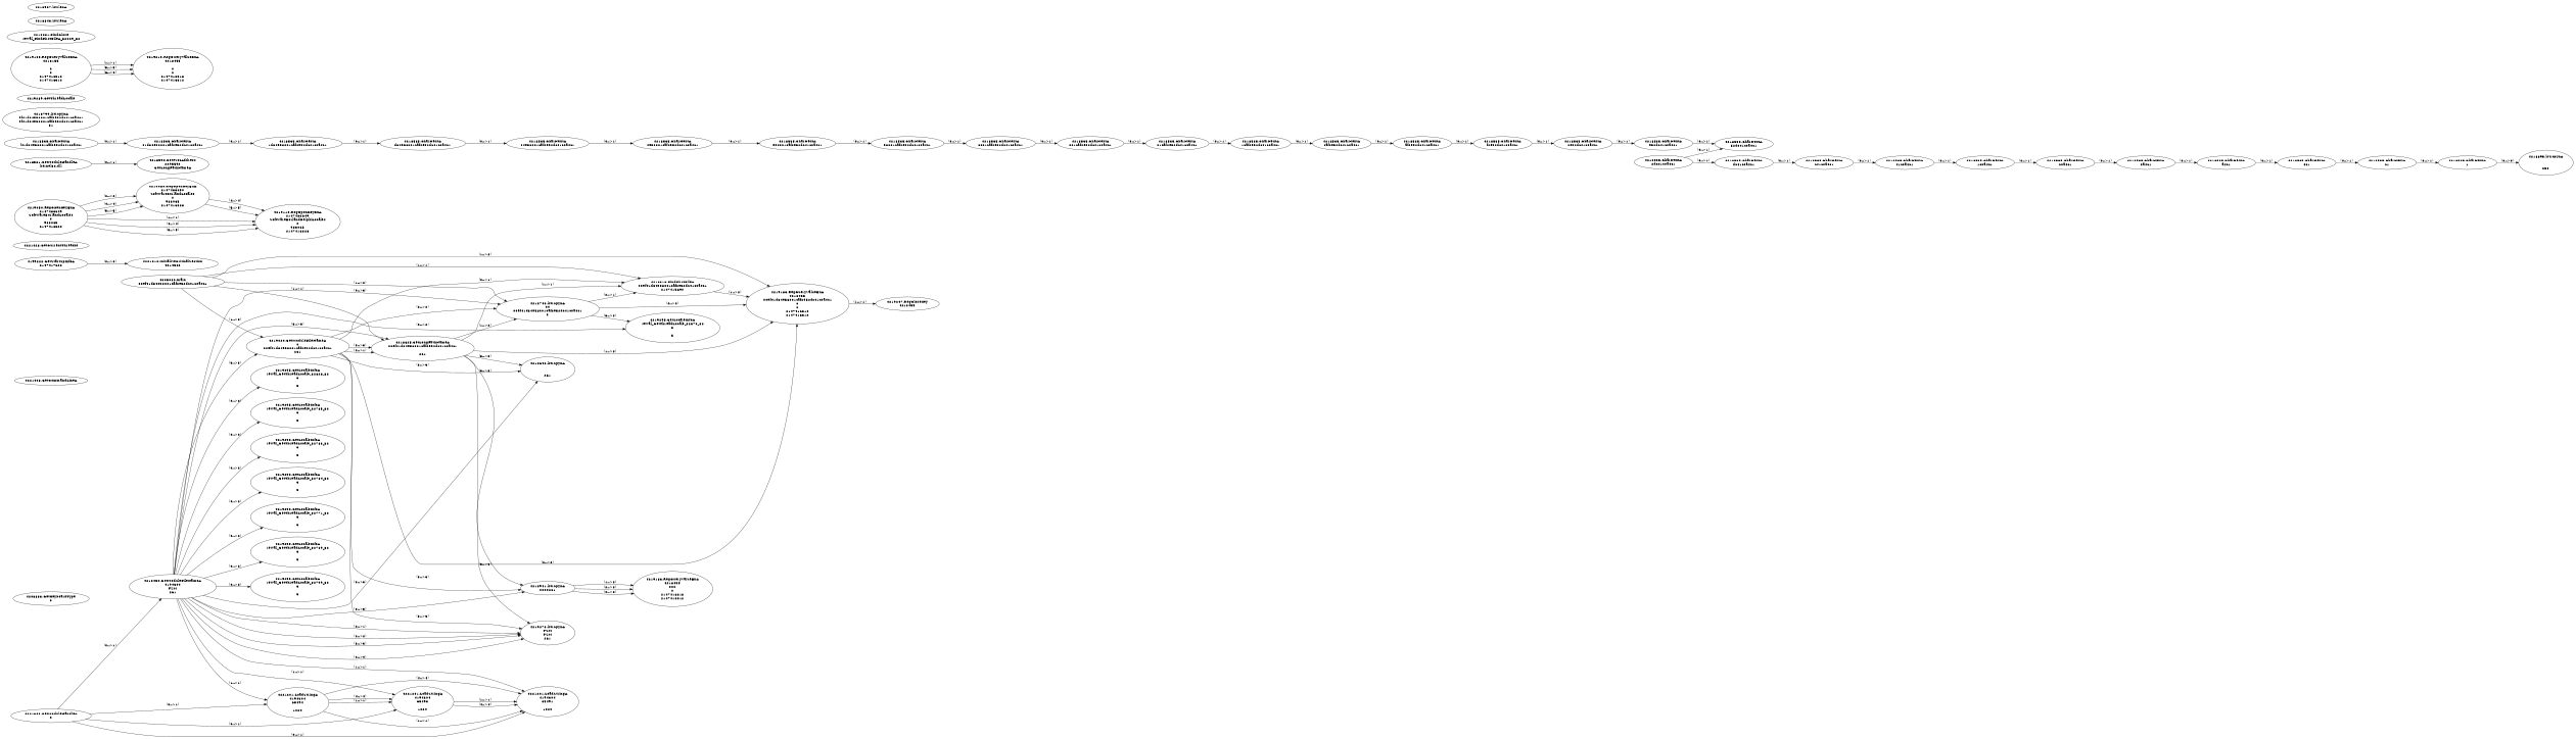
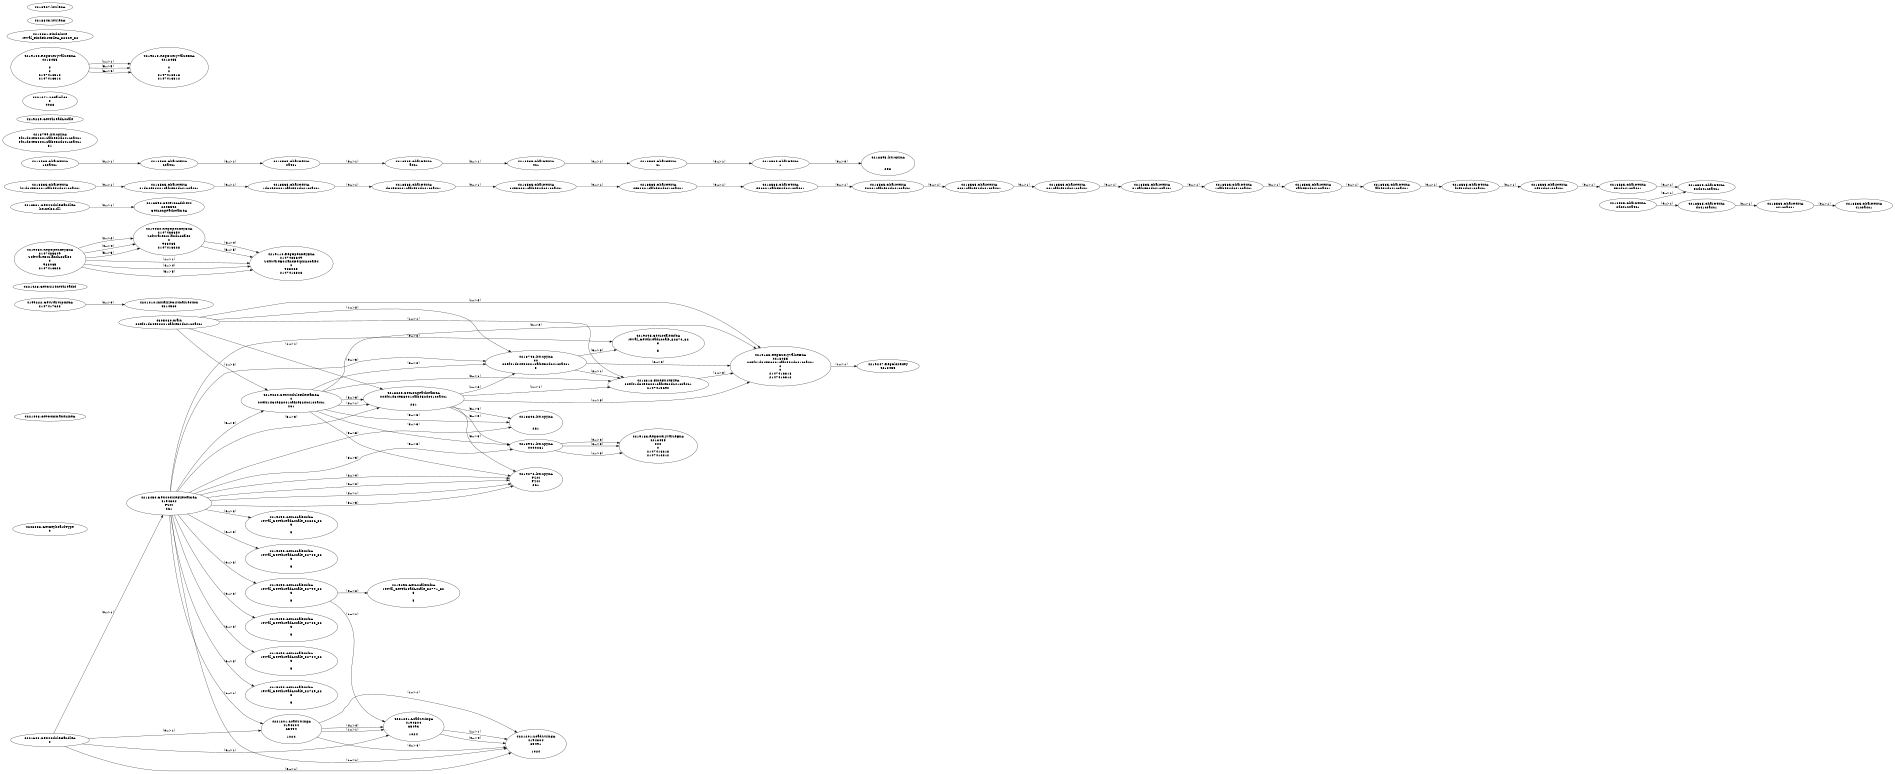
  digraph {
    rankdir=LR
    n1 [label="4305080.main\n00ef41d34e58001caf2e52dc41c0a4c1"]
    n2 [label="4219020.GetModuleFileNameA\n0\n00ef41d34e58001caf2e52dc41c0a4c1\n261"]
    n3 [label="4218625.GetLongPathNameA\n00ef41d34e58001caf2e52dc41c0a4c1\n\n261"]
    n4 [label="4218746.lstrcpynA\n00\n00ef41d34e58001caf2e52dc41c0a4c1\n3"]
    n5 [label="4218818.FindFirstFileA\n00ef41d34e58001caf2e52dc41c0a4c1\n2147415690"]
    n6 [label="4219183.RegQueryValueExA\n4218455\n00ef41d34e58001caf2e52dc41c0a4c1\n0\n0\n2147416318\n2147416312"]
    n7 [label="4219276.lstrcpynA\nPZM\nPZM\n261"]
    n8 [label="4218646.lstrcpynA\n\n\n261"]
    n9 [label="4218941.lstrcpynA\n0000261"]
    n10 [label="4219295.GetLocaleInfoA\nretval_GetThreadLocale_32870_32\n3\n\n5"]
    n11 [label="4219247.RegCloseKey\n4218455"]
    n12 [label="4221648.GetModuleHandleA\n0"]
    n13 [label="4218450.GetModuleFileNameA\n4194304\nPZM\n261"]
    n14 [label="4221201.LoadStringA\n4194304\n65494\n\n1024"]
    n15 [label="4221201.LoadStringA\n4194304\n65493\n\n1024"]
    n16 [label="4221201.LoadStringA\n4194304\n65491\n\n1024"]
    n17 [label="4219295.GetLocaleInfoA\nretval_GetThreadLocale_32826_32\n3\n\n5"]
    n18 [label="4219295.GetLocaleInfoA\nretval_GetThreadLocale_32785_32\n3\n\n5"]
    n19 [label="4219295.GetLocaleInfoA\nretval_GetThreadLocale_32783_32\n3\n\n5"]
    n20 [label="4219295.GetLocaleInfoA\nretval_GetThreadLocale_32784_32\n3\n\n5"]
    n21 [label="4219295.GetLocaleInfoA\nretval_GetThreadLocale_32771_32\n3\n\n5"]
    n22 [label="4219295.GetLocaleInfoA\nretval_GetThreadLocale_32789_32\n3\n\n5"]
    n23 [label="4219295.GetLocaleInfoA\nretval_GetThreadLocale_32799_32\n3\n\n5"]
    n24 [label="4208833.GetKeyboardType\n0"]
    n25 [label="4221408.GetCommandLineA\n"]
    n26 [label="4199222.GetStartupInfoA\n2147417628"]
    n27 [label="4201010.InitializeCriticalSection\n4314560"]
    n28 [label="4221428.GetCurrentThreadId\n"]
    n29 [label="4219183.RegQueryValueExA\n4218455\n000\n0\n2147416318\n2147416312"]
    n30 [label="4219050.RegOpenKeyExA\n2147483649\nSoftware\Borland\Locales\n0\n983065\n2147416328"]
    n31 [label="4219080.RegOpenKeyExA\n2147483650\nSoftware\Borland\Locales\n0\n983065\n2147416328"]
    n32 [label="4219110.RegOpenKeyExA\n2147483649\nSoftware\Borland\Delphi\Locales\n0\n983065\n2147416328"]
    n33 [label="4218581.GetModuleHandleA\nkernel32.dll"]
    n34 [label="4218598.GetProcAddress\n2295592\nGetLongPathNameA"]
    n35 [label="4218535.CharNextA\nf41d34e58001caf2e52dc41c0a4c1"]
    n36 [label="4218535.CharNextA\n41d34e58001caf2e52dc41c0a4c1"]
    n37 [label="4218535.CharNextA\n1d34e58001caf2e52dc41c0a4c1"]
    n38 [label="4218535.CharNextA\nd34e58001caf2e52dc41c0a4c1"]
    n39 [label="4218535.CharNextA\n34e58001caf2e52dc41c0a4c1"]
    n40 [label="4218535.CharNextA\n4e58001caf2e52dc41c0a4c1"]
    n41 [label="4218535.CharNextA\ne58001caf2e52dc41c0a4c1"]
    n42 [label="4218535.CharNextA\n58001caf2e52dc41c0a4c1"]
    n43 [label="4218535.CharNextA\n8001caf2e52dc41c0a4c1"]
    n44 [label="4218535.CharNextA\n001caf2e52dc41c0a4c1"]
    n45 [label="4218535.CharNextA\n01caf2e52dc41c0a4c1"]
    n46 [label="4218535.CharNextA\n1caf2e52dc41c0a4c1"]
    n47 [label="4218535.CharNextA\ncaf2e52dc41c0a4c1"]
    n48 [label="4218535.CharNextA\naf2e52dc41c0a4c1"]
    n49 [label="4218535.CharNextA\nf2e52dc41c0a4c1"]
    n50 [label="4218535.CharNextA\n2e52dc41c0a4c1"]
    n51 [label="4218535.CharNextA\ne52dc41c0a4c1"]
    n52 [label="4218535.CharNextA\n52dc41c0a4c1"]
    n53 [label="4218535.CharNextA\n2dc41c0a4c1"]
    n54 [label="4218535.CharNextA\ndc41c0a4c1"]
    n55 [label="4218535.CharNextA\nc41c0a4c1"]
    n56 [label="4218535.CharNextA\n41c0a4c1"]
    n57 [label="4218535.CharNextA\n1c0a4c1"]
    n58 [label="4218535.CharNextA\nc0a4c1"]
    n59 [label="4218535.CharNextA\n0a4c1"]
    n60 [label="4218535.CharNextA\na4c1"]
    n61 [label="4218535.CharNextA\n4c1"]
    n62 [label="4218535.CharNextA\nc1"]
    n63 [label="4218535.CharNextA\n1"]
    n64 [label="4218895.lstrcpynA\n\n\n258"]
    n65 [label="4218799.lstrcpynA\nef41d34e58001caf2e52dc41c0a4c1\nef41d34e58001caf2e52dc41c0a4c1\n31"]
    n66 [label="4219289.GetThreadLocale\n"]
-   n68 [label="4219183.RegQueryValueExA\n4218155\n\n0\n0\n2147416318\n2147416312"]
+   n67 [label="4201071.LocalAlloc\n0\n4088"]
+   n68 [label="4219183.RegQueryValueExA\n4218455\n\n0\n0\n2147416318\n2147416312"]
    n69 [label="4219213.RegQueryValueExA\n4218455\n\n0\n0\n2147416318\n2147416312"]
    n70 [label="4218831.FindClose\nretval_FindFirstFileA_32829_32"]
    n71 [label="4218843.lstrlenA\n"]
    n72 [label="4218907.lstrlenA\n"]
    n1 -> n2 [label="(1-->2)"]
    n1 -> n3 [label="(1-->1)"]
    n1 -> n4 [label="(1-->2)"]
    n1 -> n5 [label="(1-->1)"]
    n1 -> n6 [label="(1-->2)"]
    n2 -> n3 [label="(2-->1)"]
    n2 -> n3 [label="(3-->3)"]
    n2 -> n4 [label="(2-->2)"]
    n2 -> n5 [label="(2-->1)"]
    n2 -> n6 [label="(2-->2)"]
    n2 -> n7 [label="(3-->3)"]
    n2 -> n8 [label="(3-->3)"]
    n2 -> n9 [label="(3-->3)"]
    n3 -> n4 [label="(1-->2)"]
    n3 -> n5 [label="(1-->1)"]
    n3 -> n6 [label="(1-->2)"]
    n3 -> n7 [label="(3-->3)"]
    n3 -> n8 [label="(3-->3)"]
    n3 -> n9 [label="(3-->3)"]
    n4 -> n5 [label="(2-->1)"]
    n4 -> n6 [label="(2-->2)"]
    n4 -> n10 [label="(3-->2)"]
    n5 -> n6 [label="(1-->2)"]
    n6 -> n11 [label="(1-->1)"]
    n9 -> n29 [label="(1-->2)"]
    n9 -> n29 [label="(2-->2)"]
    n9 -> n29 [label="(0-->2)"]
    n12 -> n13 [label="(0-->1)"]
    n12 -> n14 [label="(0-->1)"]
    n12 -> n15 [label="(0-->1)"]
    n12 -> n16 [label="(0-->1)"]
    n13 -> n2 [label="(3-->3)"]
    n13 -> n3 [label="(3-->3)"]
    n13 -> n4 [label="(0-->3)"]
    n13 -> n7 [label="(2-->1)"]
    n13 -> n7 [label="(2-->2)"]
    n13 -> n7 [label="(3-->3)"]
    n13 -> n7 [label="(2-->0)"]
    n13 -> n8 [label="(3-->3)"]
    n13 -> n9 [label="(3-->3)"]
    n13 -> n10 [label="(0-->2)"]
    n13 -> n14 [label="(1-->1)"]
-   n13 -> n15 [label="(1-->1)"]
+   n23 -> n15 [label="(1-->1)"]
    n13 -> n16 [label="(1-->1)"]
    n13 -> n17 [label="(0-->2)"]
    n13 -> n18 [label="(0-->2)"]
    n13 -> n19 [label="(0-->2)"]
    n13 -> n20 [label="(0-->2)"]
-   n13 -> n21 [label="(0-->2)"]
+   n23 -> n21 [label="(0-->2)"]
    n13 -> n22 [label="(0-->2)"]
    n13 -> n23 [label="(0-->2)"]
    n14 -> n15 [label="(1-->1)"]
    n14 -> n15 [label="(4-->4)"]
    n14 -> n16 [label="(1-->1)"]
    n14 -> n16 [label="(4-->4)"]
    n15 -> n16 [label="(1-->1)"]
    n15 -> n16 [label="(4-->4)"]
    n26 -> n27 [label="(0-->0)"]
    n30 -> n31 [label="(2-->2)"]
    n30 -> n31 [label="(4-->4)"]
    n30 -> n31 [label="(5-->5)"]
    n30 -> n32 [label="(1-->1)"]
    n30 -> n32 [label="(4-->4)"]
    n30 -> n32 [label="(5-->5)"]
    n31 -> n32 [label="(4-->4)"]
    n31 -> n32 [label="(5-->5)"]
    n33 -> n34 [label="(0-->1)"]
    n35 -> n36 [label="(0-->1)"]
    n36 -> n37 [label="(0-->1)"]
    n37 -> n38 [label="(0-->1)"]
    n38 -> n39 [label="(0-->1)"]
    n39 -> n40 [label="(0-->1)"]
    n40 -> n41 [label="(0-->1)"]
    n41 -> n42 [label="(0-->1)"]
    n42 -> n43 [label="(0-->1)"]
    n43 -> n44 [label="(0-->1)"]
    n44 -> n45 [label="(0-->1)"]
    n45 -> n46 [label="(0-->1)"]
    n46 -> n47 [label="(0-->1)"]
    n47 -> n48 [label="(0-->1)"]
    n48 -> n49 [label="(0-->1)"]
    n49 -> n50 [label="(0-->1)"]
    n50 -> n51 [label="(0-->1)"]
    n51 -> n52 [label="(0-->1)"]
    n53 -> n52 [label="(0-->1)"]
    n53 -> n54 [label="(0-->1)"]
    n54 -> n55 [label="(0-->1)"]
    n55 -> n56 [label="(0-->1)"]
-   n56 -> n57 [label="(0-->1)"]
    n57 -> n58 [label="(0-->1)"]
    n58 -> n59 [label="(0-->1)"]
    n59 -> n60 [label="(0-->1)"]
    n60 -> n61 [label="(0-->1)"]
    n61 -> n62 [label="(0-->1)"]
    n62 -> n63 [label="(0-->1)"]
    n63 -> n64 [label="(0-->0)"]
    n68 -> n69 [label="(1-->1)"]
    n68 -> n69 [label="(5-->5)"]
    n68 -> n69 [label="(6-->6)"]
  }
